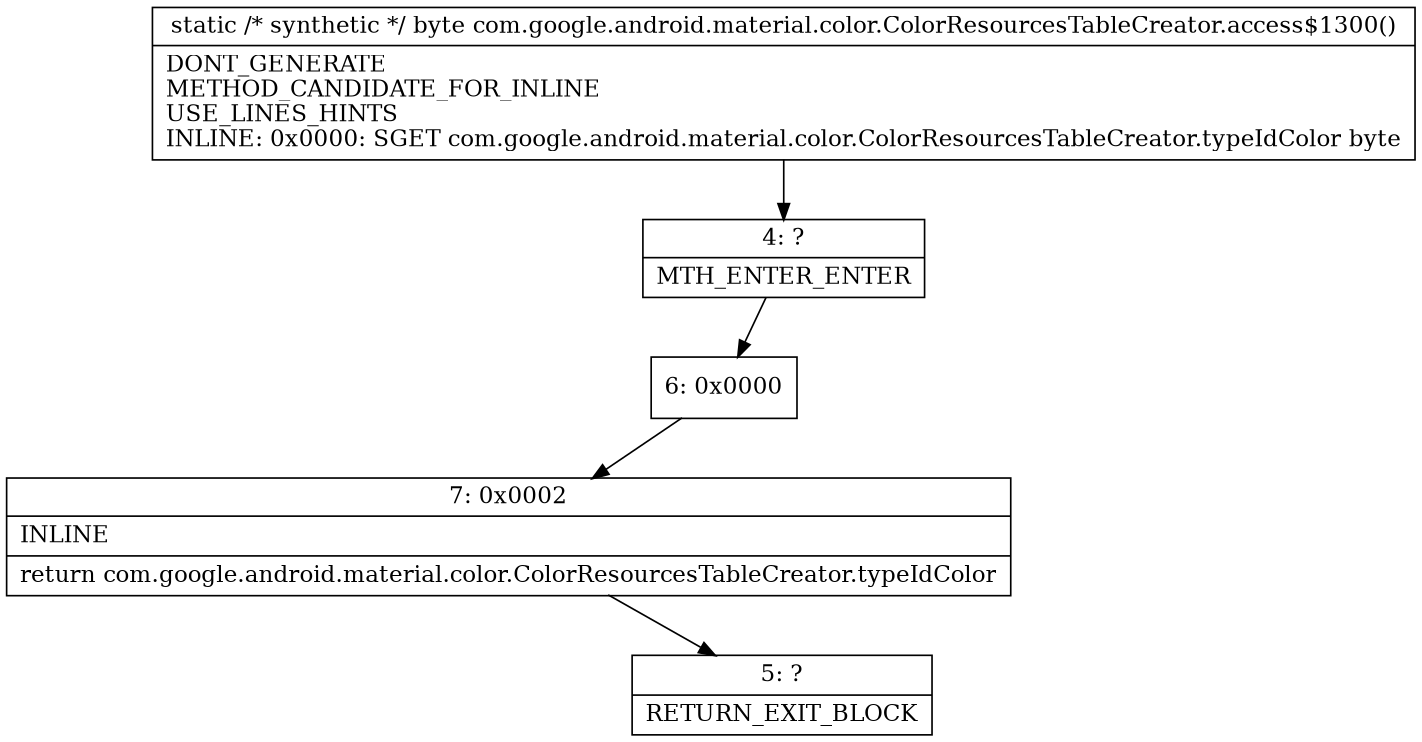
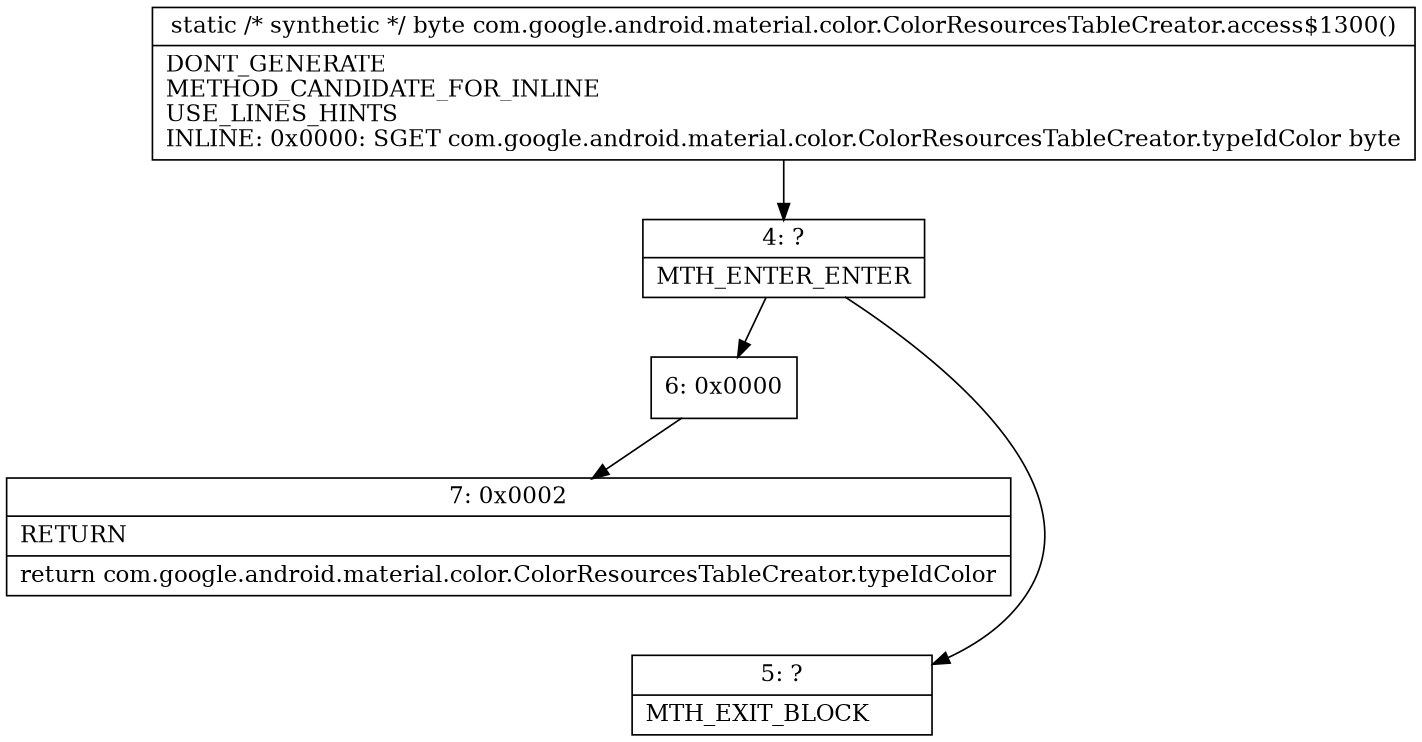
  digraph {
    node [shape=record]
    n1 [label="{4\:\ ?|MTH_ENTER_ENTER\l}"]
    n2 [label="{6\:\ 0x0000}"]
-   n3 [label="{7\:\ 0x0002|INLINE\l|return com.google.android.material.color.ColorResourcesTableCreator.typeIdColor\l}"]
-   n4 [label="{5\:\ ?|RETURN_EXIT_BLOCK\l}"]
+   n3 [label="{7\:\ 0x0002|RETURN\l|return com.google.android.material.color.ColorResourcesTableCreator.typeIdColor\l}"]
+   n4 [label="{5\:\ ?|MTH_EXIT_BLOCK\l}"]
    n5 [label="{static \/* synthetic *\/ byte com.google.android.material.color.ColorResourcesTableCreator.access$1300()  | DONT_GENERATE\lMETHOD_CANDIDATE_FOR_INLINE\lUSE_LINES_HINTS\lINLINE: 0x0000: SGET   com.google.android.material.color.ColorResourcesTableCreator.typeIdColor byte\l}"]
    n1 -> n2
    n2 -> n3
-   n3 -> n4
+   n1 -> n4
    n5 -> n1
  }
